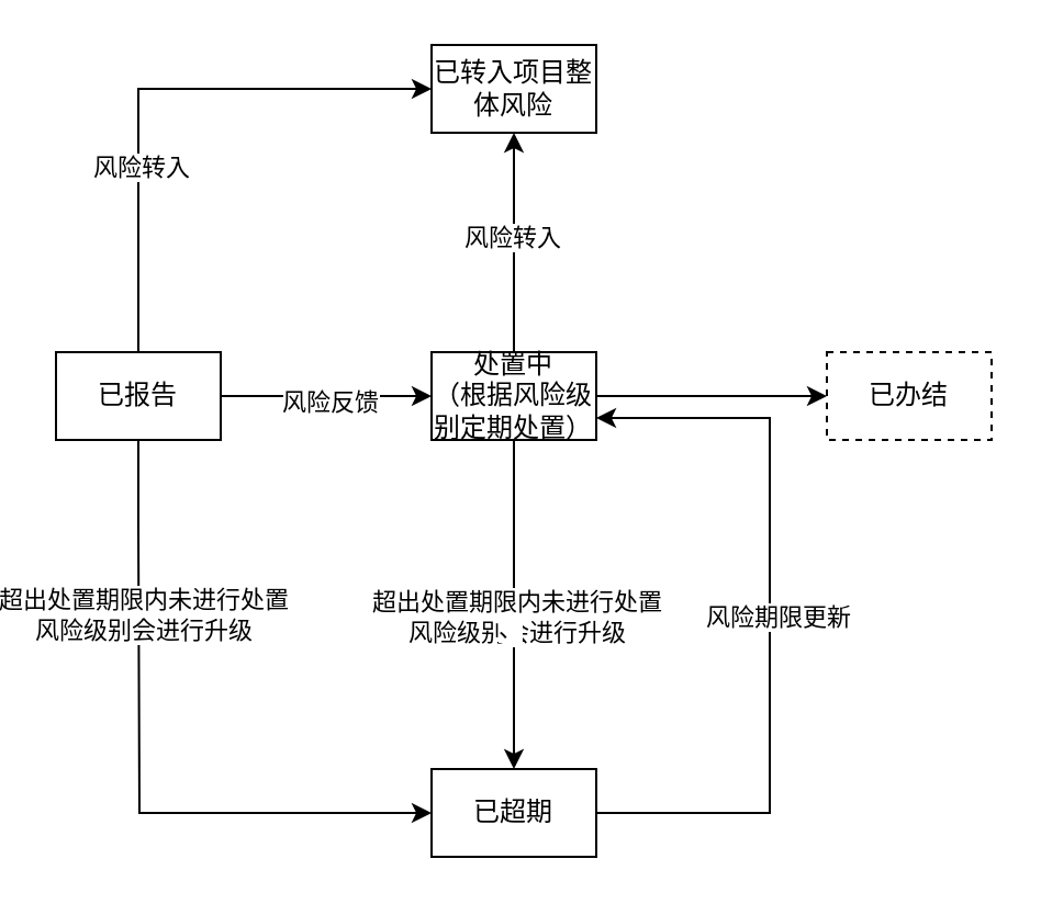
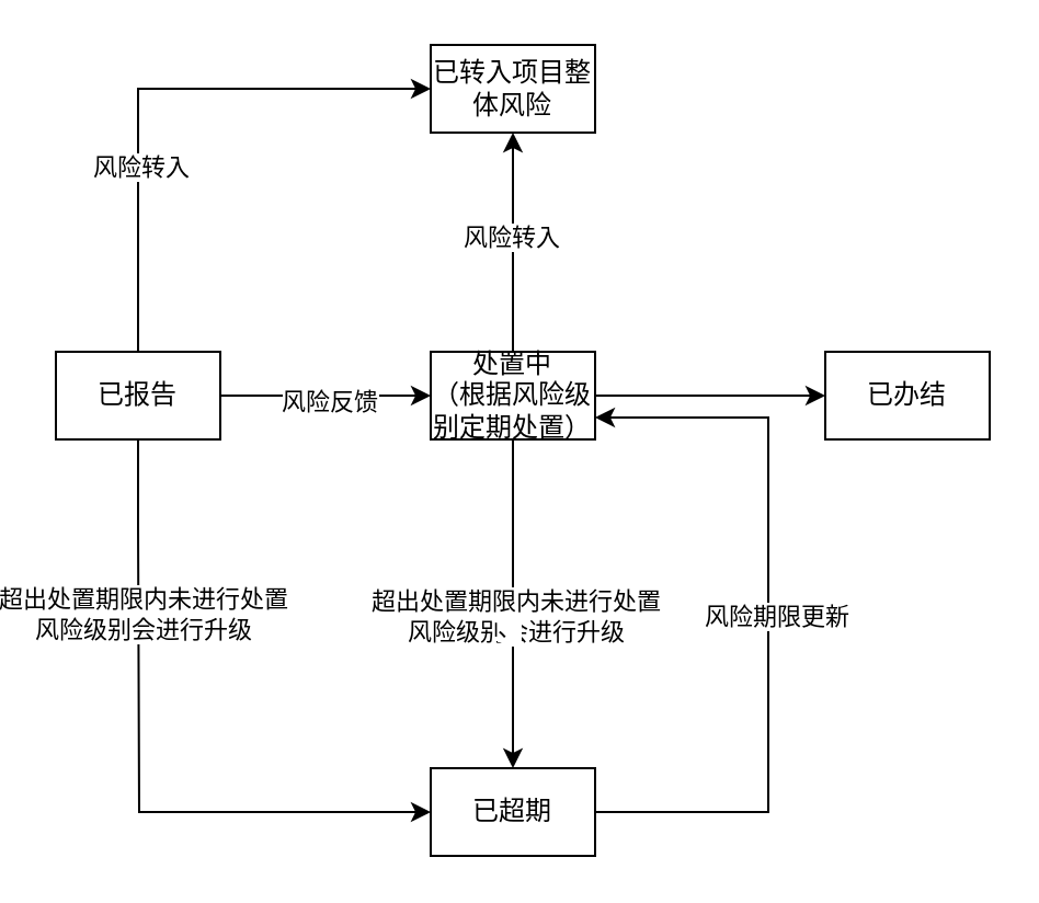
  <mxCell id="0" />
  <mxCell id="1" parent="0" />
  <mxCell id="2" style="edgeStyle=orthogonalEdgeStyle;rounded=0;orthogonalLoop=1;jettySize=auto;html=1;exitX=0.5;exitY=0;exitDx=0;exitDy=0;entryX=0.5;entryY=1;entryDx=0;entryDy=0;" edge="1" parent="1" source="8" target="16"><mxGeometry relative="1" as="geometry"><Array as="points"><mxPoint x="229" y="110" /><mxPoint x="229" y="110" /></Array></mxGeometry></mxCell>
  <mxCell id="3" value="风险转入" style="edgeLabel;html=1;align=center;verticalAlign=middle;resizable=0;points=[];" vertex="1" connectable="0" parent="2"><mxGeometry x="0.053" y="1" relative="1" as="geometry"><mxPoint as="offset" /></mxGeometry></mxCell>
  <mxCell id="4" style="edgeStyle=orthogonalEdgeStyle;rounded=0;orthogonalLoop=1;jettySize=auto;html=1;exitX=1;exitY=0.5;exitDx=0;exitDy=0;entryX=0;entryY=0.5;entryDx=0;entryDy=0;" edge="1" parent="1" source="8" target="17"><mxGeometry relative="1" as="geometry" /></mxCell>
  <mxCell id="5" style="edgeStyle=orthogonalEdgeStyle;rounded=0;orthogonalLoop=1;jettySize=auto;html=1;entryX=0.5;entryY=0;entryDx=0;entryDy=0;" edge="1" parent="1" source="8" target="20"><mxGeometry relative="1" as="geometry"><Array as="points"><mxPoint x="229" y="270" /><mxPoint x="229" y="270" /></Array></mxGeometry></mxCell>
  <mxCell id="6" value="超出处置期限内未进行处置&lt;br&gt;风险级别会进行升级" style="edgeLabel;html=1;align=center;verticalAlign=middle;resizable=0;points=[];" vertex="1" connectable="0" parent="5"><mxGeometry x="-0.213" y="-3" relative="1" as="geometry"><mxPoint x="4" y="21" as="offset" /></mxGeometry></mxCell>
  <mxCell id="7" value="、" style="edgeLabel;html=1;align=center;verticalAlign=middle;resizable=0;points=[];" vertex="1" connectable="0" parent="5"><mxGeometry x="0.127" y="-2" relative="1" as="geometry"><mxPoint as="offset" /></mxGeometry></mxCell>
  <mxCell id="8" value="处置中&lt;br&gt;（根据风险级别定期处置）" style="rounded=0;whiteSpace=wrap;html=1;align=center;verticalAlign=middle;" vertex="1" parent="1"><mxGeometry x="191" y="160" width="75" height="40" as="geometry" /></mxCell>
  <mxCell id="9" style="edgeStyle=orthogonalEdgeStyle;rounded=0;orthogonalLoop=1;jettySize=auto;html=1;exitX=1;exitY=0.5;exitDx=0;exitDy=0;entryX=0;entryY=0.5;entryDx=0;entryDy=0;" edge="1" parent="1" source="15" target="8"><mxGeometry relative="1" as="geometry"><Array as="points"><mxPoint x="125" y="180" /><mxPoint x="125" y="180" /></Array></mxGeometry></mxCell>
  <mxCell id="10" value="风险反馈" style="edgeLabel;html=1;align=center;verticalAlign=middle;resizable=0;points=[];" vertex="1" connectable="0" parent="9"><mxGeometry x="0.026" y="-2" relative="1" as="geometry"><mxPoint as="offset" /></mxGeometry></mxCell>
  <mxCell id="11" style="edgeStyle=orthogonalEdgeStyle;rounded=0;orthogonalLoop=1;jettySize=auto;html=1;exitX=0.5;exitY=0;exitDx=0;exitDy=0;entryX=0;entryY=0.5;entryDx=0;entryDy=0;" edge="1" parent="1" source="15" target="16"><mxGeometry relative="1" as="geometry" /></mxCell>
  <mxCell id="12" value="风险转入" style="edgeLabel;html=1;align=center;verticalAlign=middle;resizable=0;points=[];" vertex="1" connectable="0" parent="11"><mxGeometry x="-0.332" y="-1" relative="1" as="geometry"><mxPoint as="offset" /></mxGeometry></mxCell>
  <mxCell id="13" value="" style="edgeStyle=orthogonalEdgeStyle;rounded=0;orthogonalLoop=1;jettySize=auto;html=1;" edge="1" parent="1" source="15" target="20"><mxGeometry relative="1" as="geometry"><Array as="points"><mxPoint x="58" y="240" /><mxPoint x="58" y="240" /></Array></mxGeometry></mxCell>
  <mxCell id="14" value="超出处置期限内未进行处置&lt;br style=&quot;border-color: var(--border-color);&quot;&gt;风险级别会进行升级" style="edgeLabel;html=1;align=center;verticalAlign=middle;resizable=0;points=[];" vertex="1" connectable="0" parent="13"><mxGeometry x="-0.173" y="1" relative="1" as="geometry"><mxPoint x="1" y="-45" as="offset" /></mxGeometry></mxCell>
  <mxCell id="15" value="已报告" style="rounded=0;whiteSpace=wrap;html=1;align=center;verticalAlign=middle;" vertex="1" parent="1"><mxGeometry x="20" y="160" width="75" height="40" as="geometry" /></mxCell>
  <mxCell id="16" value="已转入项目整体风险" style="rounded=0;whiteSpace=wrap;html=1;align=center;verticalAlign=middle;" vertex="1" parent="1"><mxGeometry x="191" y="20" width="75" height="40" as="geometry" /></mxCell>
- <mxCell id="17" value="已办结" style="rounded=0;whiteSpace=wrap;html=1;align=center;verticalAlign=middle;dashed=1;" vertex="1" parent="1"><mxGeometry x="371" y="160" width="75" height="40" as="geometry" /></mxCell>
+ <mxCell id="17" value="已办结" style="rounded=0;whiteSpace=wrap;html=1;align=center;verticalAlign=middle;" vertex="1" parent="1"><mxGeometry x="371" y="160" width="75" height="40" as="geometry" /></mxCell>
  <mxCell id="18" style="edgeStyle=orthogonalEdgeStyle;rounded=0;orthogonalLoop=1;jettySize=auto;html=1;exitX=1;exitY=0.5;exitDx=0;exitDy=0;entryX=1;entryY=0.75;entryDx=0;entryDy=0;" edge="1" parent="1" source="20" target="8"><mxGeometry relative="1" as="geometry"><Array as="points"><mxPoint x="345" y="370" /><mxPoint x="345" y="190" /></Array></mxGeometry></mxCell>
  <mxCell id="19" value="风险期限更新" style="edgeLabel;html=1;align=center;verticalAlign=middle;resizable=0;points=[];" vertex="1" connectable="0" parent="18"><mxGeometry x="-0.022" y="-2" relative="1" as="geometry"><mxPoint x="1" y="-4" as="offset" /></mxGeometry></mxCell>
  <mxCell id="20" value="已超期" style="rounded=0;whiteSpace=wrap;html=1;align=center;verticalAlign=middle;" vertex="1" parent="1"><mxGeometry x="191" y="350" width="75" height="40" as="geometry" /></mxCell>
